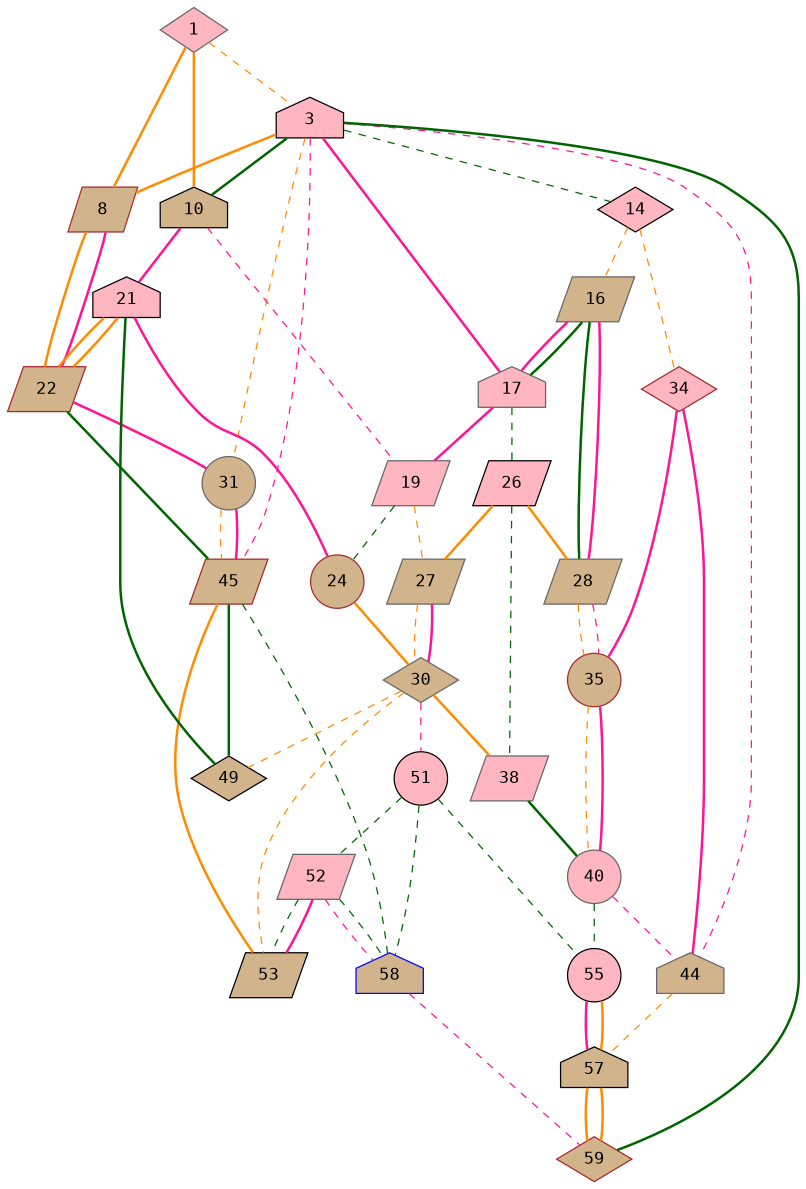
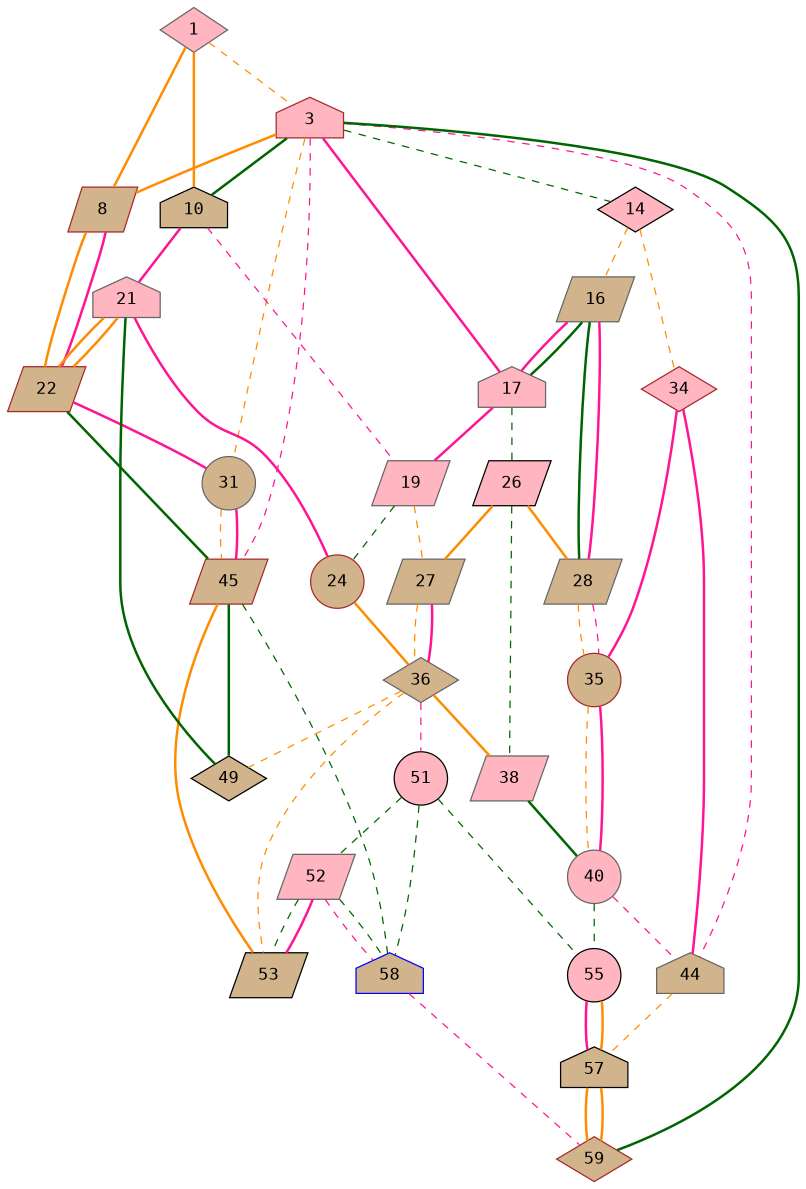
  graph {
    fontname="DejaVu Sans Mono"
    node [color=gray40 fillcolor=tan fontname="DejaVu Sans Mono" shape=parallelogram style=filled]
    edge [color=darkorange fontname="DejaVu Sans Mono" style=bold]
    1 [fillcolor=lightpink shape=diamond super="+2+7"]
-   3 [color=black fillcolor=lightpink shape=house super="+11+4"]
+   3 [color=brown fillcolor=lightpink shape=house super="+11+4"]
    8 [color=brown super="+9"]
    10 [color=black shape=house super="+12"]
    14 [color=black fillcolor=lightpink shape=diamond super="+15"]
    17 [fillcolor=lightpink shape=house super="+18"]
    31 [shape=circle]
    44 [shape=house super="+54"]
    45 [color=brown super="+46"]
    59 [color=brown shape=diamond]
    22 [color=brown super="+30"]
    19 [fillcolor=lightpink super="+23"]
-   21 [color=black fillcolor=lightpink shape=house super="+25"]
+   21 [fillcolor=lightpink shape=house super="+25"]
    16
    34 [color=brown fillcolor=lightpink shape=diamond super="+42"]
    26 [color=black fillcolor=lightpink super="+29"]
    57 [color=black shape=house]
    49 [color=black shape=diamond]
    53 [color=black]
    58 [color=blue shape=house super="+60"]
    24 [color=brown shape=circle]
    27
    28
    35 [color=brown shape=circle]
    38 [fillcolor=lightpink]
-   36 [shape=diamond super="+39+37" label=30]
+   36 [shape=diamond super="+39+37"]
    51 [color=black fillcolor=lightpink shape=circle super="+56"]
    40 [fillcolor=lightpink shape=circle super="+41"]
    55 [color=black fillcolor=lightpink shape=circle]
    52 [fillcolor=lightpink]
    1 -- 3 [style=dashed]
    1 -- 8
    1 -- 10 [weight=2]
    3 -- 8 [weight=2]
    3 -- 10 [color=darkgreen]
    3 -- 14 [color=darkgreen style=dashed]
    3 -- 17 [color=deeppink]
    3 -- 31 [style=dashed]
    3 -- 44 [color=deeppink style=dashed]
    3 -- 45 [color=deeppink style=dashed weight=2]
    3 -- 59 [color=darkgreen]
    8 -- 22
    8 -- 22 [color=deeppink]
    10 -- 19 [color=deeppink style=dashed]
    10 -- 21 [color=deeppink]
    14 -- 16 [style=dashed]
    14 -- 34 [style=dashed weight=2]
    17 -- 19 [color=deeppink]
    17 -- 26 [color=darkgreen style=dashed]
    31 -- 45 [style=dashed]
    31 -- 45 [color=deeppink]
    44 -- 57 [style=dashed]
    45 -- 49 [color=darkgreen]
    45 -- 53
    45 -- 58 [color=darkgreen style=dashed]
    22 -- 31 [color=deeppink]
    22 -- 45 [color=darkgreen]
    19 -- 24 [color=darkgreen style=dashed]
    19 -- 27 [style=dashed]
    21 -- 22 [weight=2]
    21 -- 22
    21 -- 49 [color=darkgreen]
    21 -- 24 [color=deeppink]
    16 -- 17 [color=deeppink]
    16 -- 17 [color=darkgreen]
    16 -- 28 [color=darkgreen]
    16 -- 28 [color=deeppink]
    34 -- 44 [color=deeppink]
    34 -- 35 [color=deeppink]
    26 -- 27
    26 -- 28
    26 -- 38 [color=darkgreen style=dashed]
    57 -- 59
    57 -- 59
    58 -- 59 [color=deeppink style=dashed]
    24 -- 36
    27 -- 36 [style=dashed]
    27 -- 36 [color=deeppink]
    28 -- 35 [style=dashed]
    28 -- 35 [color=deeppink style=dashed]
    35 -- 40 [style=dashed]
    35 -- 40 [color=deeppink]
    38 -- 40 [color=darkgreen]
    36 -- 49 [style=dashed]
    36 -- 53 [style=dashed]
    36 -- 38
    36 -- 51 [color=deeppink style=dashed]
    51 -- 58 [color=darkgreen style=dashed]
    51 -- 55 [color=darkgreen style=dashed]
    51 -- 52 [color=darkgreen style=dashed]
    40 -- 44 [color=deeppink style=dashed]
    40 -- 55 [color=darkgreen style=dashed]
    55 -- 57 [color=deeppink]
    55 -- 57
    52 -- 53 [color=darkgreen style=dashed]
    52 -- 53 [color=deeppink]
    52 -- 58 [color=deeppink style=dashed]
    52 -- 58 [color=darkgreen style=dashed]
  }
